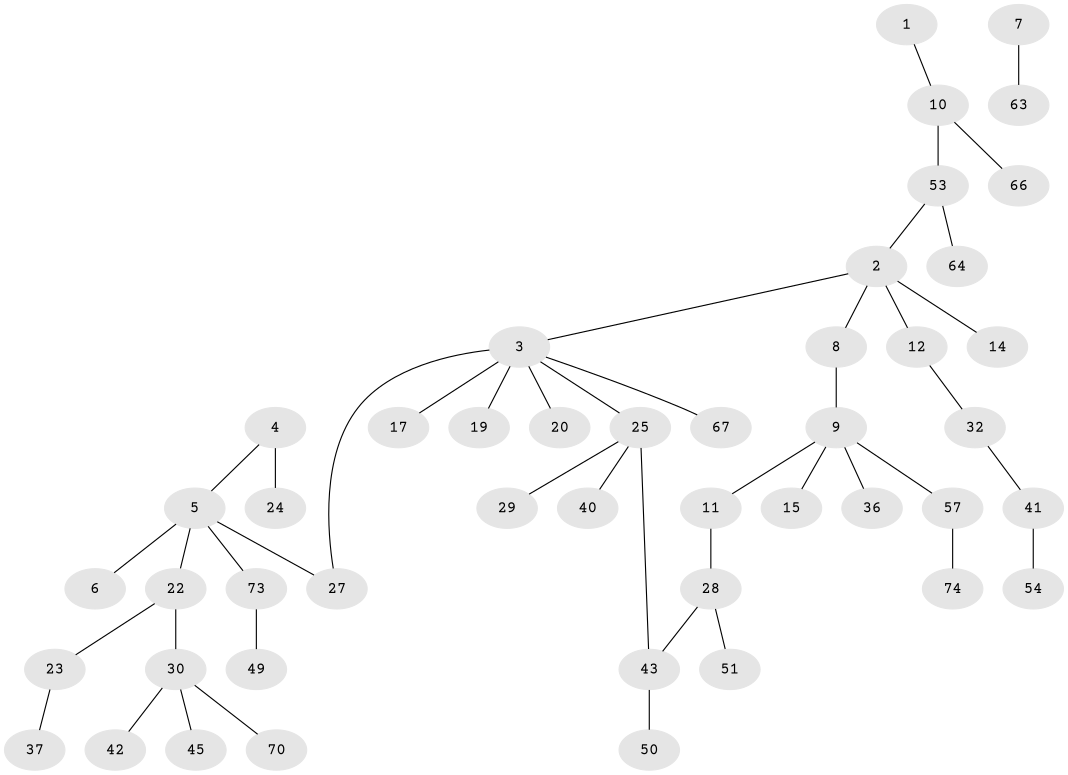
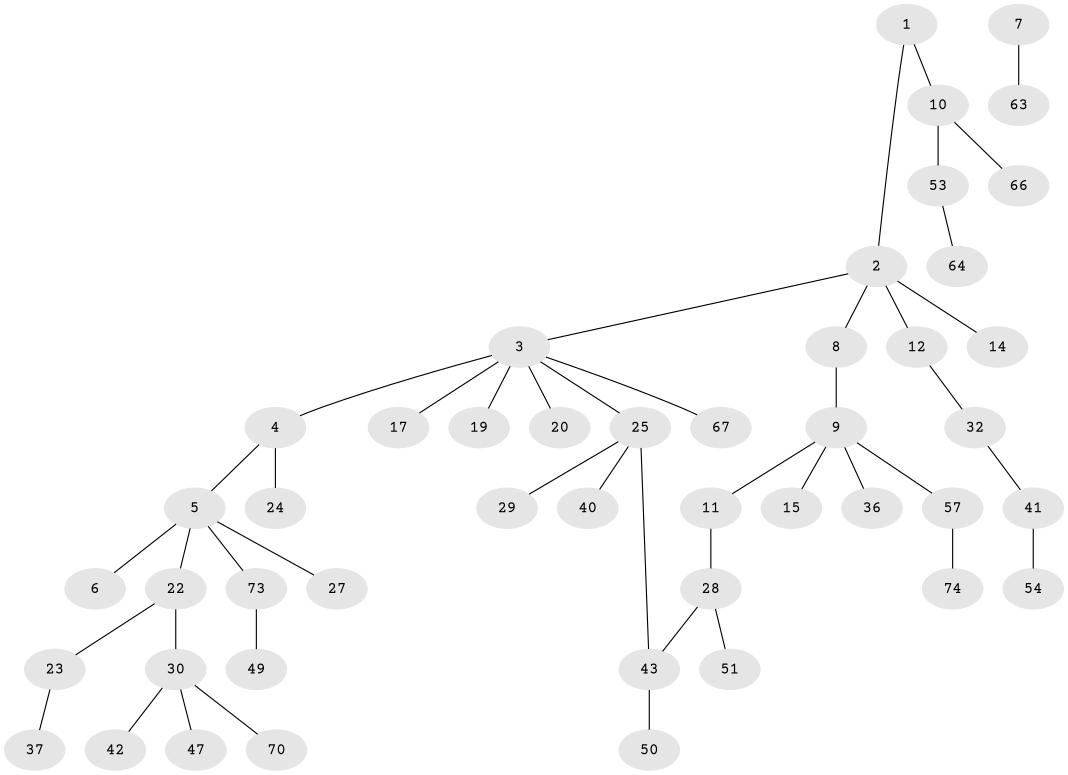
  graph {
    fontname="Courier Prime"
    node [color=gray90 fontname="Courier Prime" style=filled]
    edge [fontname="Courier Prime"]
    1 [super="+13"]
    2 [super="+18"]
    10 [super="+52"]
    3 [super="+16"]
    8
    12
    14 [super="+26"]
    53
    66
    4
    17 [super="+71"]
    19 [super="+59"]
    20 [super="+60"]
    25 [super="+33"]
    67 [super="+69"]
    9 [super="+35"]
    32 [super="+61"]
    5 [super="+21"]
    24 [super="+55"]
    7 [super="+62"]
    63
    29
    40 [super="+56"]
    43 [super="+65"]
    6 [super="+47"]
    22 [super="+48"]
    27
    73
    23
    30 [super="+34"]
    49
    11
    15 [super="+68"]
    36 [super="+39"]
    57
    28 [super="+31"]
    74
    64 [super="+72"]
    51
    41 [super="+44"]
    37 [super="+38"]
    42
-   45
+   45 [label=47]
    70
    50
    54 [super="+58"]
-   53 -- 2
+   1 -- 2
    1 -- 10
    2 -- 3
    2 -- 8
    2 -- 12
    2 -- 14
    10 -- 53
    10 -- 66
-   3 -- 27
+   3 -- 4
    3 -- 17
    3 -- 19
    3 -- 20
    3 -- 25
    3 -- 67
    8 -- 9
    12 -- 32
    53 -- 64
    4 -- 5
    4 -- 24
    25 -- 29
    25 -- 40
    25 -- 43
    9 -- 11
    9 -- 15
    9 -- 36
    9 -- 57
    32 -- 41
    5 -- 6
    5 -- 22
    5 -- 27
    5 -- 73
    7 -- 63
    43 -- 50
    22 -- 23
    22 -- 30
    73 -- 49
    23 -- 37
    30 -- 42
    30 -- 45
    30 -- 70
    11 -- 28
    57 -- 74
    28 -- 43
    28 -- 51
    41 -- 54
  }
